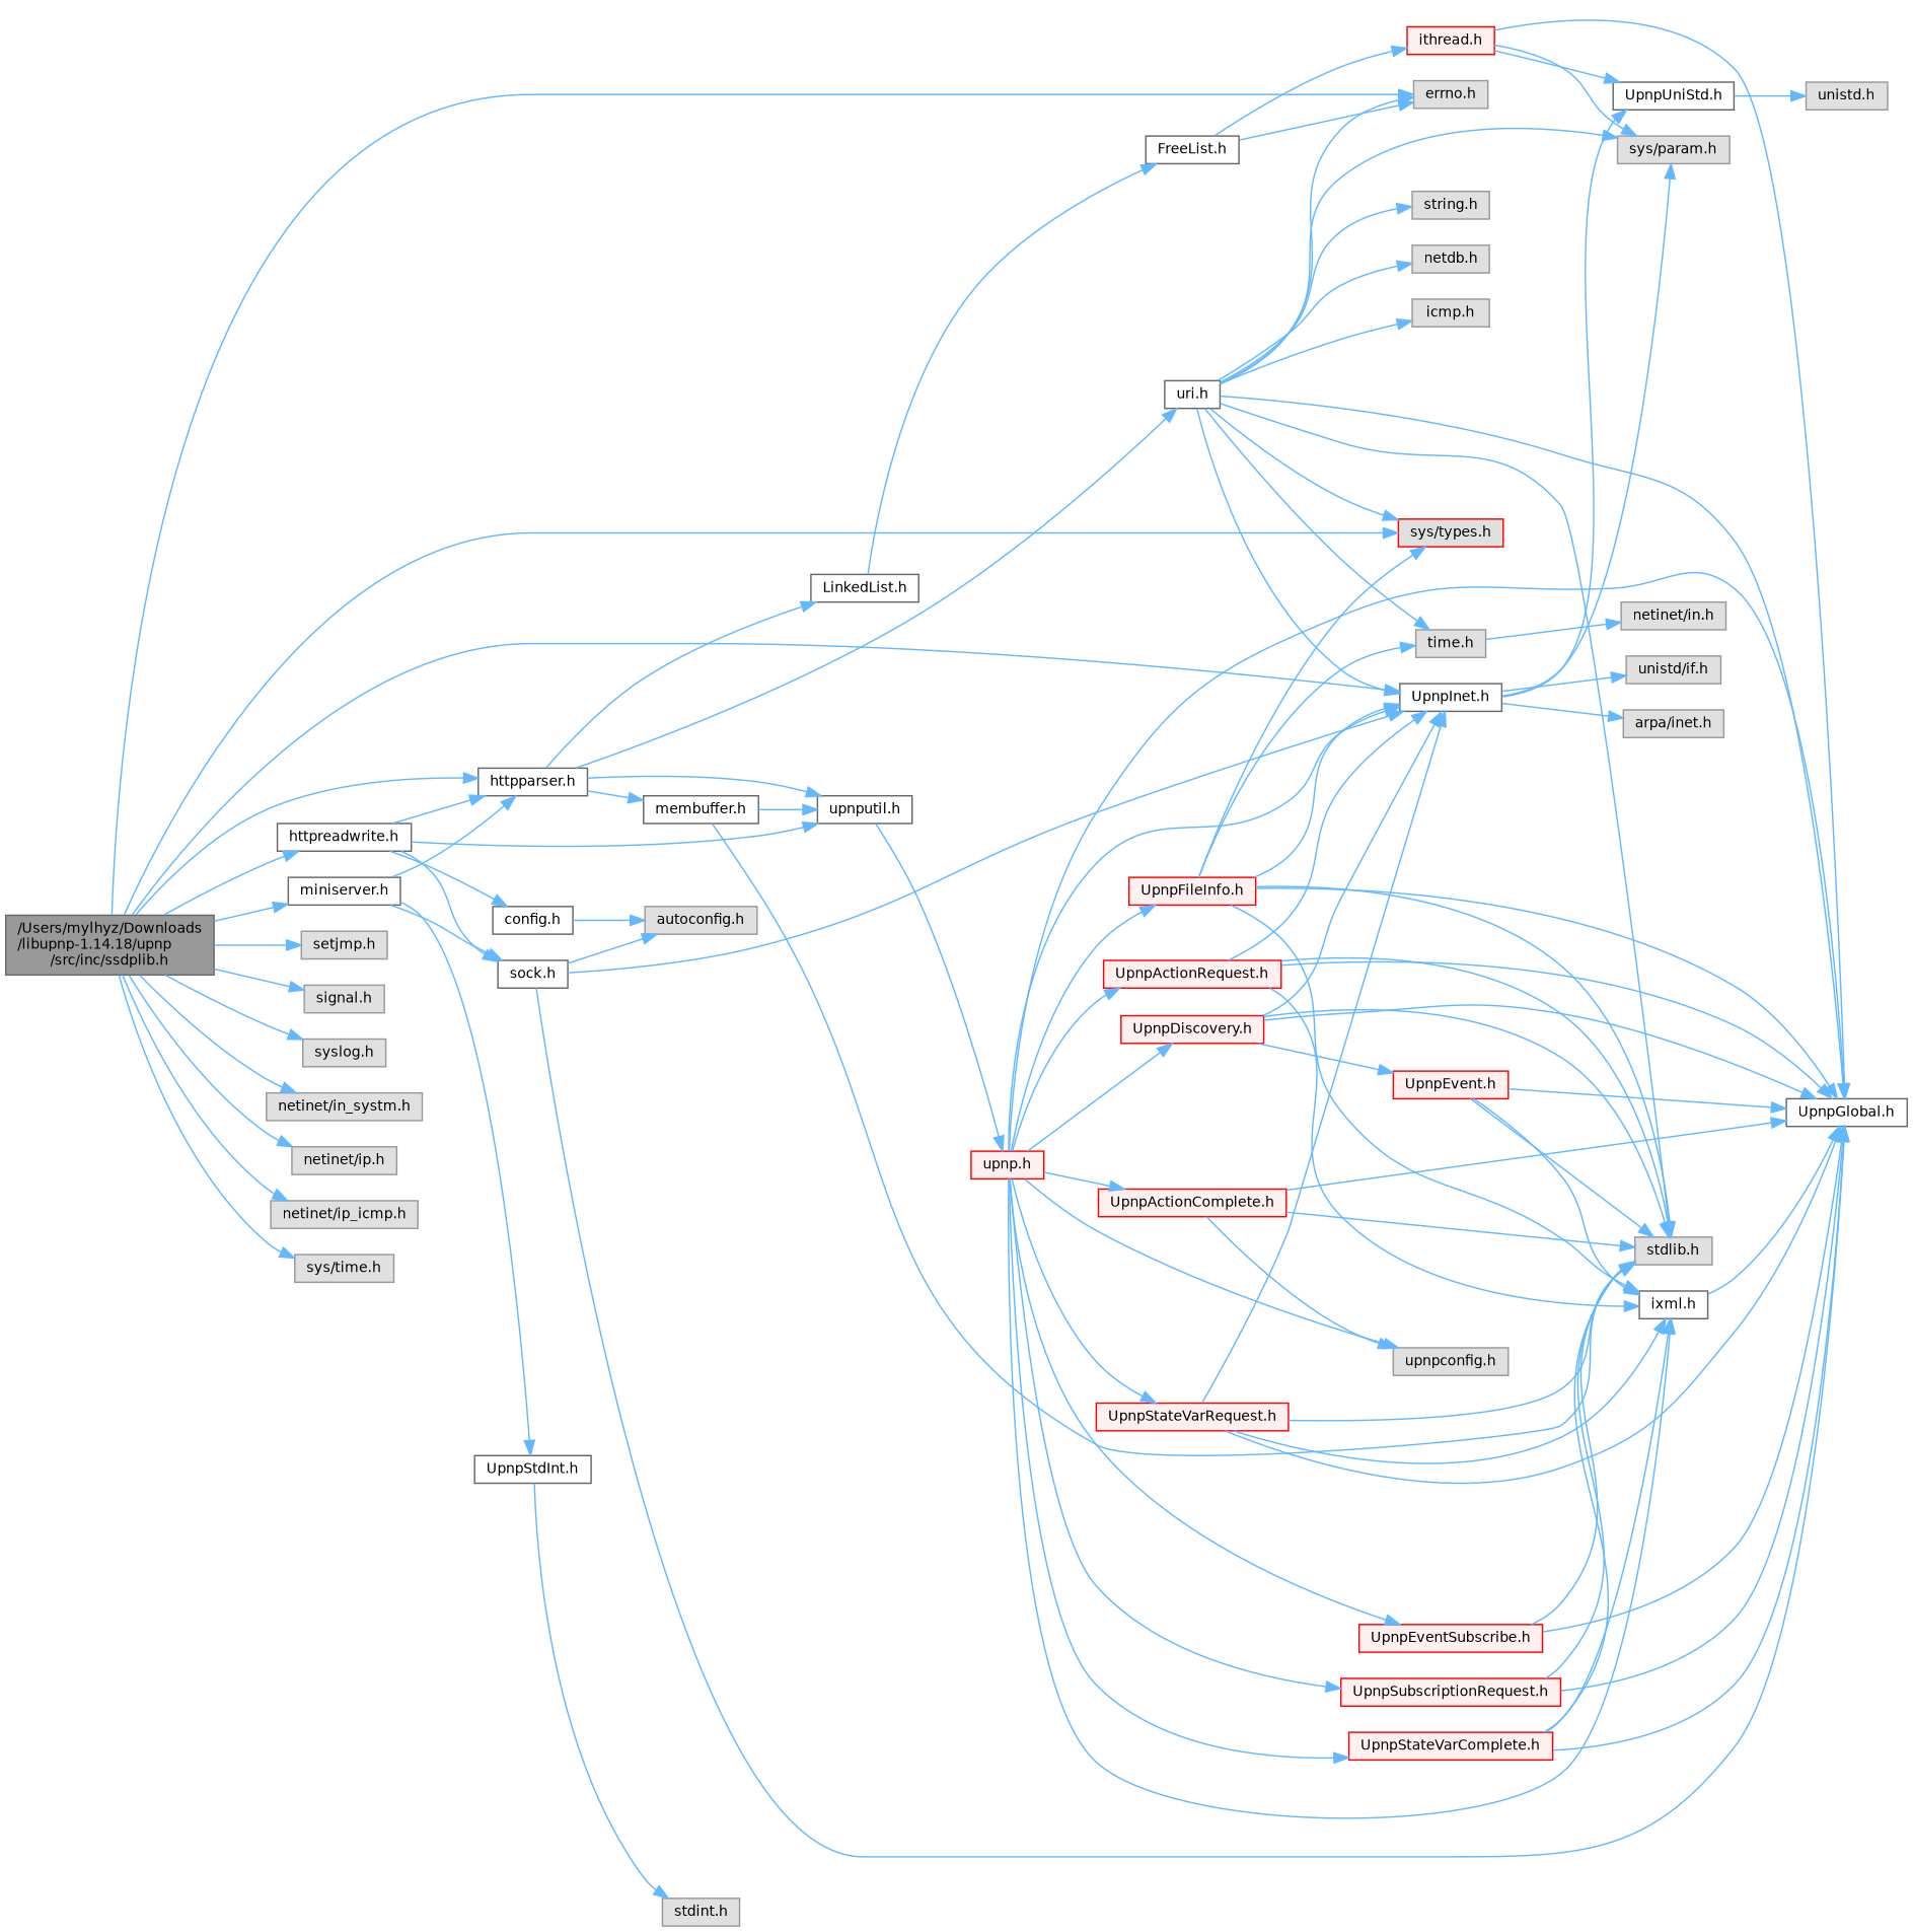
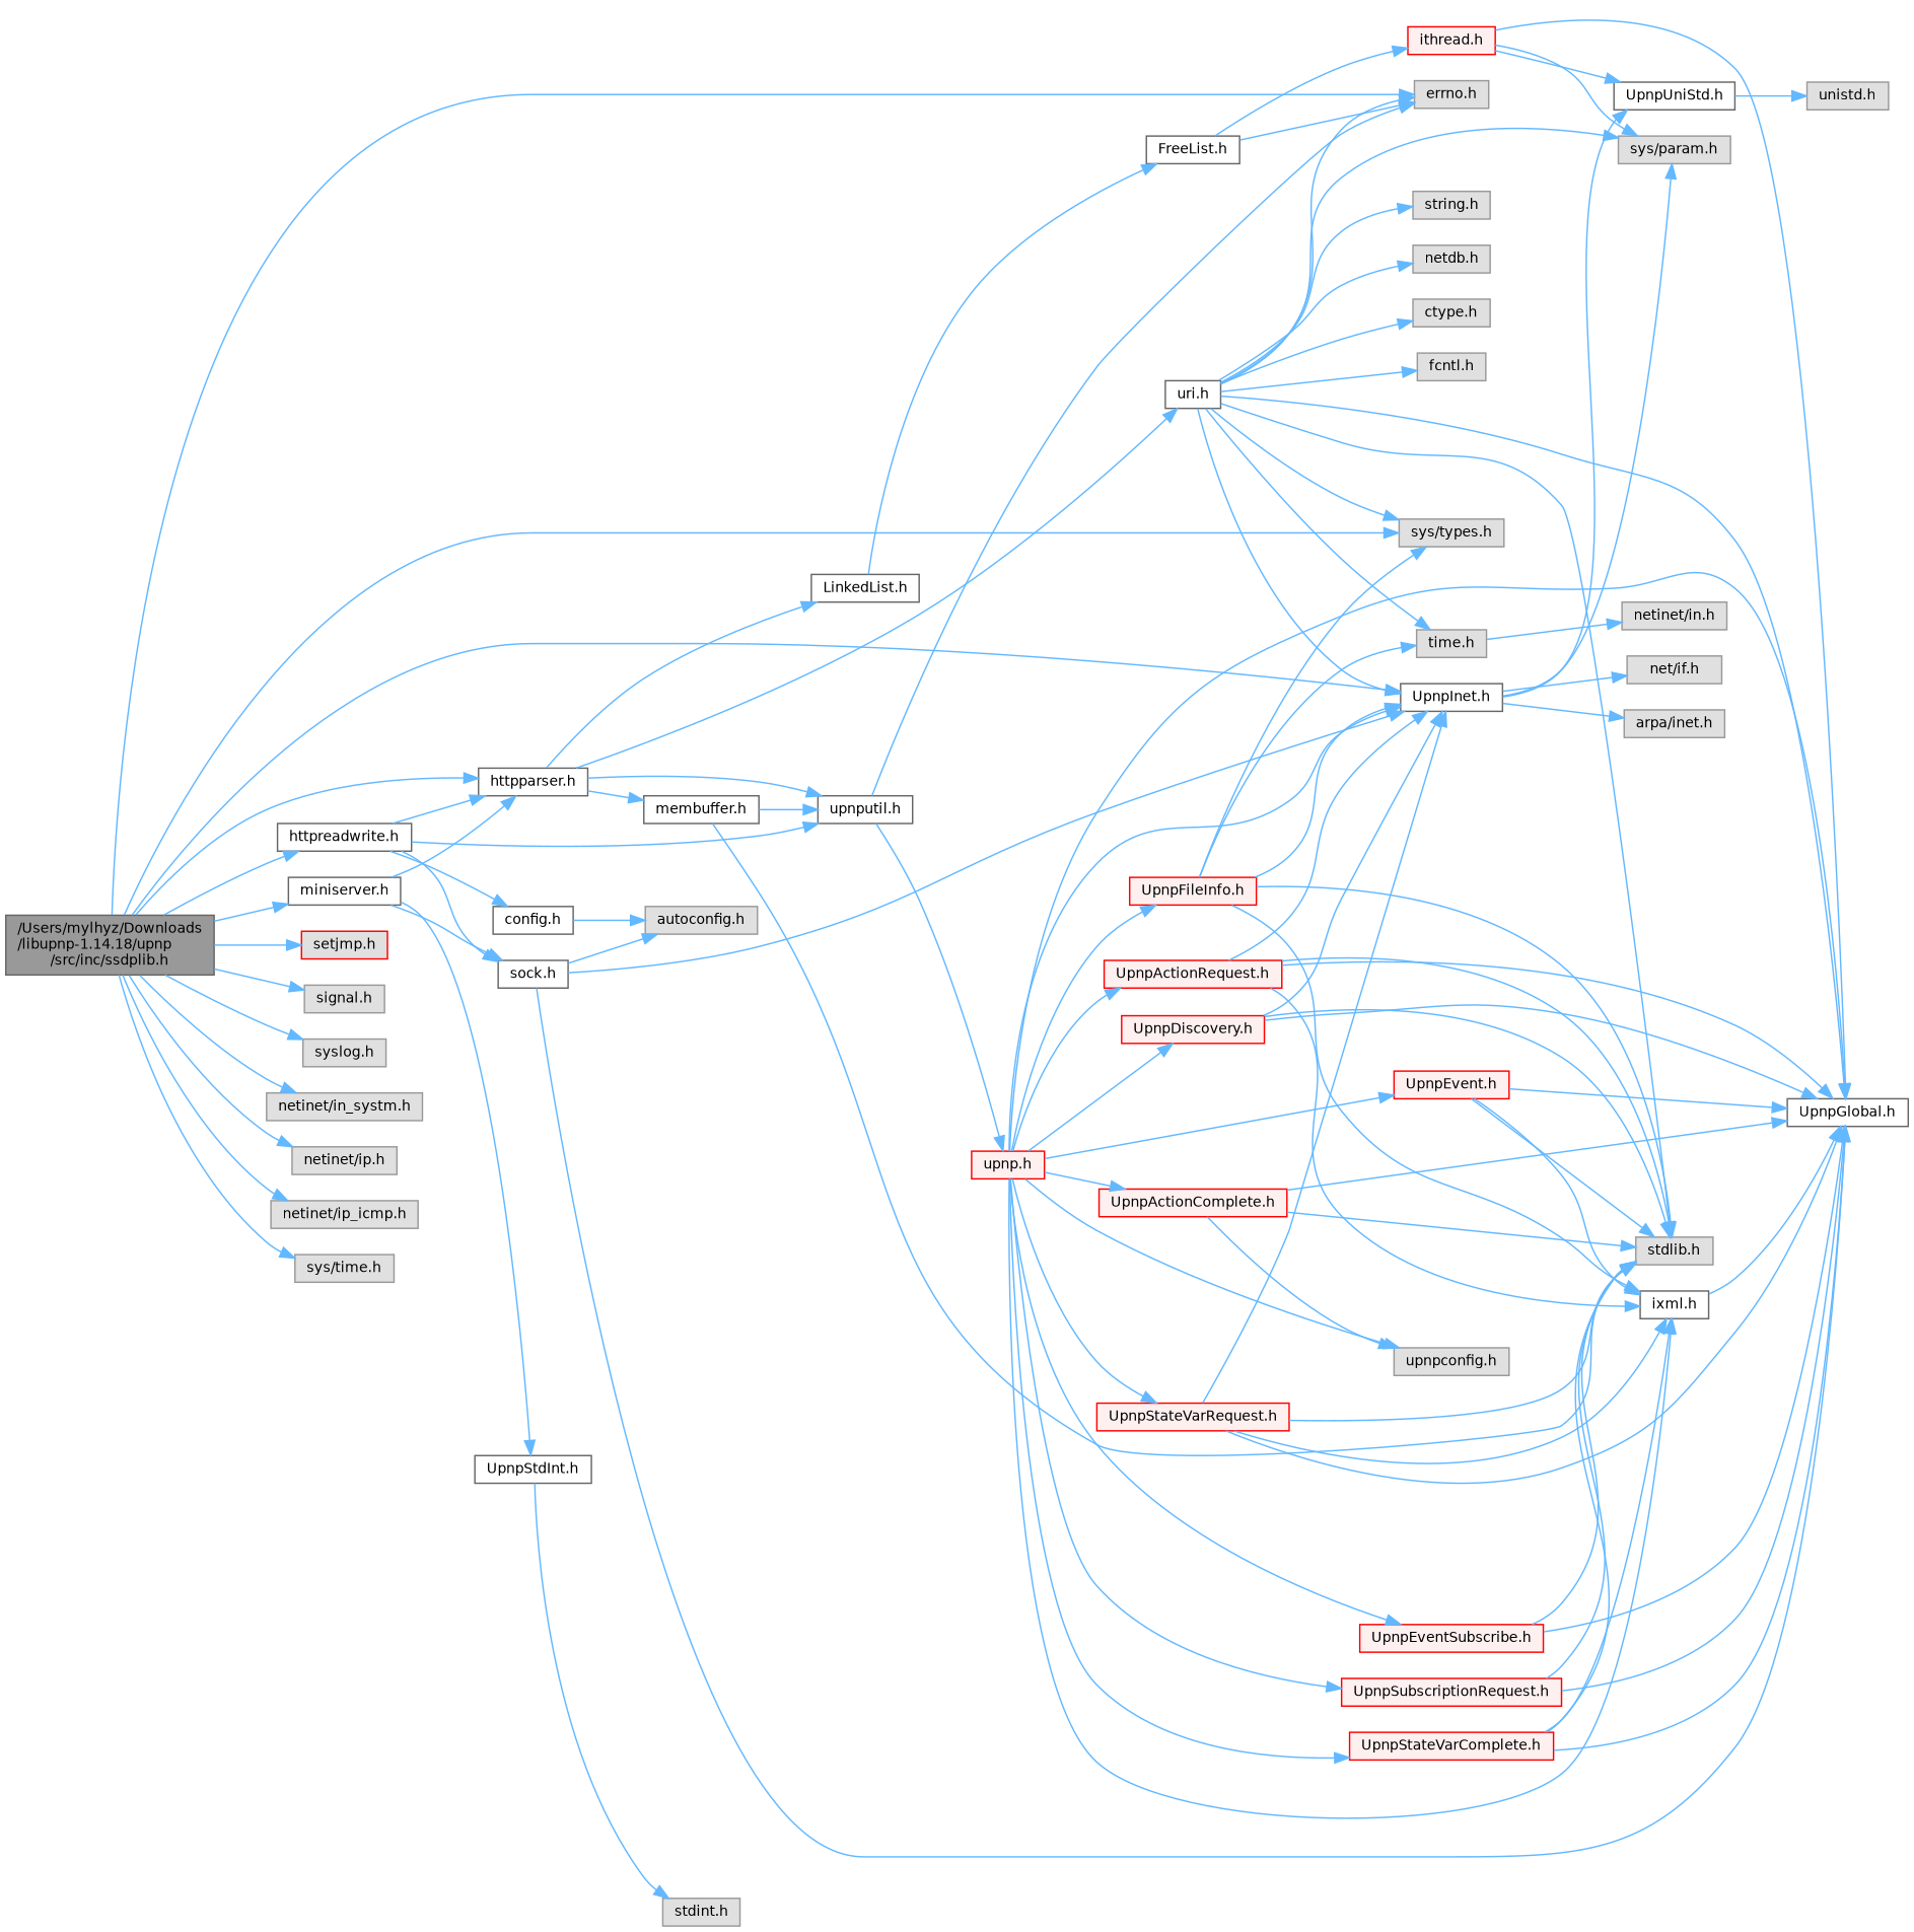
  digraph {
    rankdir=LR
    node [color=grey60 fillcolor="#E0E0E0" fontname=Helvetica fontsize=10 shape=box style=filled]
    edge [color=steelblue1 fontname=Helvetica fontsize=10 labelfontname=Helvetica labelfontsize=10 style=solid]
    n1 [color=gray40 fillcolor=grey60 fontcolor=black height=0.2 label="/Users/mylhyz/Downloads\l/libupnp-1.14.18/upnp\l/src/inc/ssdplib.h" width=0.4]
    n2 [color=grey40 fillcolor=white height=0.2 label="UpnpInet.h" width=0.4]
    n3 [color=grey40 fillcolor=white height=0.2 label="httpparser.h" width=0.4]
    n4 [height=0.2 label="errno.h" width=0.4]
-   n5 [color=red height=0.2 label="sys/types.h" width=0.4]
+   n5 [height=0.2 label="sys/types.h" width=0.4]
    n6 [color=grey40 fillcolor=white height=0.2 label="httpreadwrite.h" width=0.4]
    n7 [color=grey40 fillcolor=white height=0.2 label="miniserver.h" width=0.4]
-   n8 [height=0.2 label="setjmp.h" width=0.4]
+   n8 [color=red height=0.2 label="setjmp.h" width=0.4]
    n9 [height=0.2 label="signal.h" width=0.4]
    n10 [height=0.2 label="syslog.h" width=0.4]
    n11 [height=0.2 label="netinet/in_systm.h" width=0.4]
    n12 [height=0.2 label="netinet/ip.h" width=0.4]
    n13 [height=0.2 label="netinet/ip_icmp.h" width=0.4]
    n14 [height=0.2 label="sys/time.h" width=0.4]
    n15 [color=grey40 fillcolor=white height=0.2 label="UpnpUniStd.h" width=0.4]
    n16 [height=0.2 label="sys/param.h" width=0.4]
    n17 [height=0.2 label="arpa/inet.h" width=0.4]
-   n18 [height=0.2 label="unistd/if.h" width=0.4]
+   n18 [height=0.2 label="net/if.h" width=0.4]
    n19 [color=grey40 fillcolor=white height=0.2 label="LinkedList.h" width=0.4]
    n20 [color=grey40 fillcolor=white height=0.2 label="membuffer.h" width=0.4]
    n21 [color=grey40 fillcolor=white height=0.2 label="upnputil.h" width=0.4]
    n22 [color=grey40 fillcolor=white height=0.2 label="uri.h" width=0.4]
    n23 [color=grey40 fillcolor=white height=0.2 label="config.h" width=0.4]
    n24 [color=grey40 fillcolor=white height=0.2 label="sock.h" width=0.4]
    n25 [color=grey40 fillcolor=white height=0.2 label="UpnpStdInt.h" width=0.4]
    n26 [height=0.2 label="unistd.h" width=0.4]
    n27 [height=0.2 label="netinet/in.h" width=0.4]
    n28 [color=grey40 fillcolor=white height=0.2 label="FreeList.h" width=0.4]
    n29 [height=0.2 label="stdlib.h" width=0.4]
    n30 [color=red fillcolor="#FFF0F0" height=0.2 label="upnp.h" width=0.4]
    n31 [color=grey40 fillcolor=white height=0.2 label="UpnpGlobal.h" width=0.4]
    n32 [height=0.2 label="time.h" width=0.4]
-   n33 [height=0.2 label="icmp.h" width=0.4]
+   n33 [height=0.2 label="ctype.h" width=0.4]
+   n34 [height=0.2 label="fcntl.h" width=0.4]
    n35 [height=0.2 label="string.h" width=0.4]
    n36 [height=0.2 label="netdb.h" width=0.4]
    n37 [color=red fillcolor="#FFF0F0" height=0.2 label="ithread.h" width=0.4]
    n38 [color=grey40 fillcolor=white height=0.2 label="ixml.h" width=0.4]
    n39 [height=0.2 label="upnpconfig.h" width=0.4]
    n40 [color=red fillcolor="#FFF0F0" height=0.2 label="UpnpActionComplete.h" width=0.4]
    n41 [color=red fillcolor="#FFF0F0" height=0.2 label="UpnpActionRequest.h" width=0.4]
    n42 [color=red fillcolor="#FFF0F0" height=0.2 label="UpnpDiscovery.h" width=0.4]
    n43 [color=red fillcolor="#FFF0F0" height=0.2 label="UpnpEvent.h" width=0.4]
    n44 [color=red fillcolor="#FFF0F0" height=0.2 label="UpnpEventSubscribe.h" width=0.4]
    n45 [color=red fillcolor="#FFF0F0" height=0.2 label="UpnpFileInfo.h" width=0.4]
    n46 [color=red fillcolor="#FFF0F0" height=0.2 label="UpnpStateVarComplete.h" width=0.4]
    n47 [color=red fillcolor="#FFF0F0" height=0.2 label="UpnpStateVarRequest.h" width=0.4]
    n48 [color=red fillcolor="#FFF0F0" height=0.2 label="UpnpSubscriptionRequest.h" width=0.4]
    n49 [height=0.2 label="autoconfig.h" width=0.4]
    n50 [height=0.2 label="stdint.h" width=0.4]
    n1 -> n2
    n1 -> n3
    n1 -> n4
    n1 -> n5
    n1 -> n6
    n1 -> n7
    n1 -> n8
    n1 -> n9
    n1 -> n10
    n1 -> n11
    n1 -> n12
    n1 -> n13
    n1 -> n14
    n2 -> n15
    n2 -> n16
    n2 -> n17
    n2 -> n18
    n3 -> n19
    n3 -> n20
    n3 -> n21
    n3 -> n22
    n6 -> n3
    n6 -> n21
    n6 -> n23
    n6 -> n24
    n7 -> n3
    n7 -> n24
    n7 -> n25
    n15 -> n26
    n19 -> n28
    n20 -> n21
    n20 -> n29
+   n21 -> n4
    n21 -> n30
    n22 -> n2
    n22 -> n4
    n22 -> n5
    n22 -> n16
    n22 -> n29
    n22 -> n31
    n22 -> n32
    n22 -> n33
+   n22 -> n34
    n22 -> n35
    n22 -> n36
    n23 -> n49
    n24 -> n2
    n24 -> n31
    n24 -> n49
    n25 -> n50
    n28 -> n4
    n28 -> n37
    n30 -> n2
    n30 -> n31
    n30 -> n38
    n30 -> n39
    n30 -> n40
    n30 -> n41
    n30 -> n42
-   n42 -> n43
+   n30 -> n43
    n30 -> n44
    n30 -> n45
    n30 -> n46
    n30 -> n47
    n30 -> n48
    n32 -> n27
    n37 -> n15
    n37 -> n16
    n37 -> n31
    n38 -> n31
    n40 -> n29
    n40 -> n31
    n40 -> n39
    n41 -> n2
    n41 -> n29
    n41 -> n31
    n41 -> n38
    n42 -> n2
    n42 -> n29
    n42 -> n31
    n43 -> n29
    n43 -> n31
    n43 -> n38
    n44 -> n29
    n44 -> n31
    n45 -> n2
    n45 -> n5
    n45 -> n29
-   n45 -> n31
    n45 -> n32
    n45 -> n38
    n46 -> n29
    n46 -> n31
    n46 -> n38
    n47 -> n2
    n47 -> n29
    n47 -> n31
    n47 -> n38
    n48 -> n29
    n48 -> n31
  }
